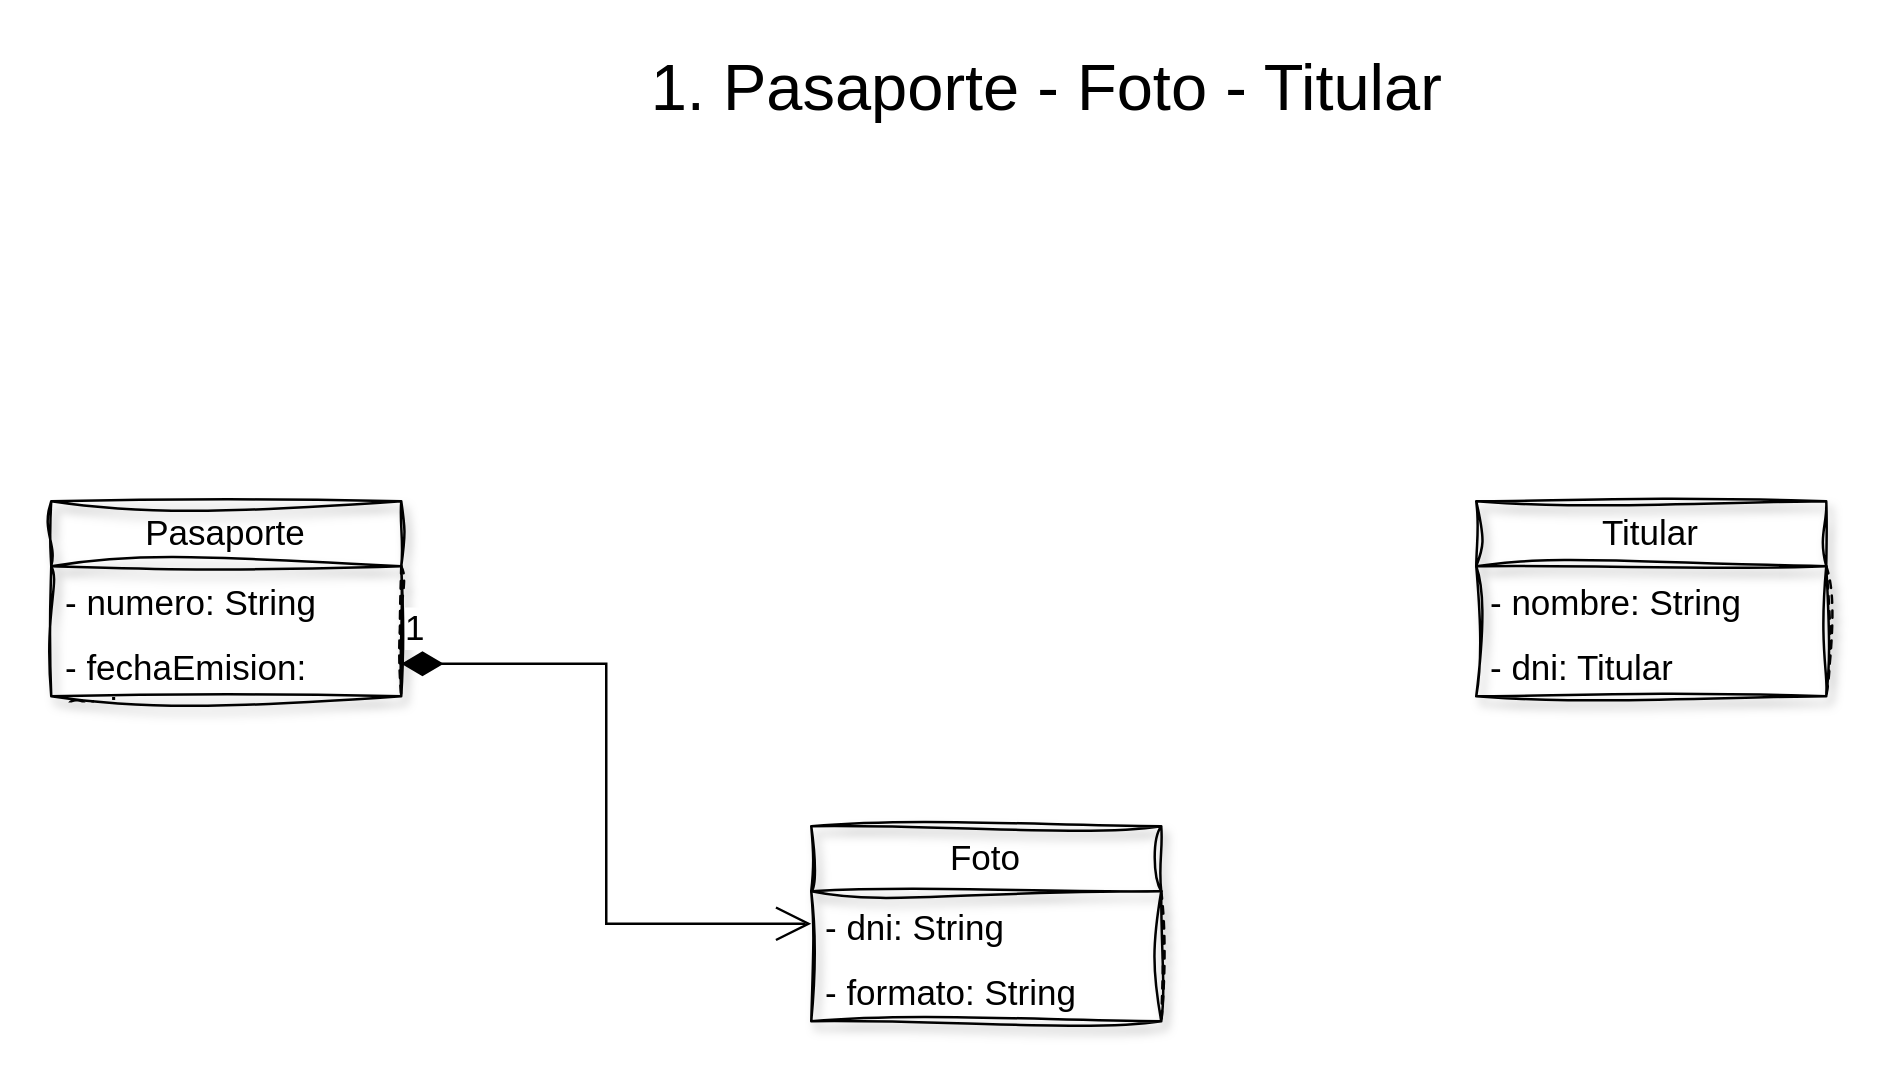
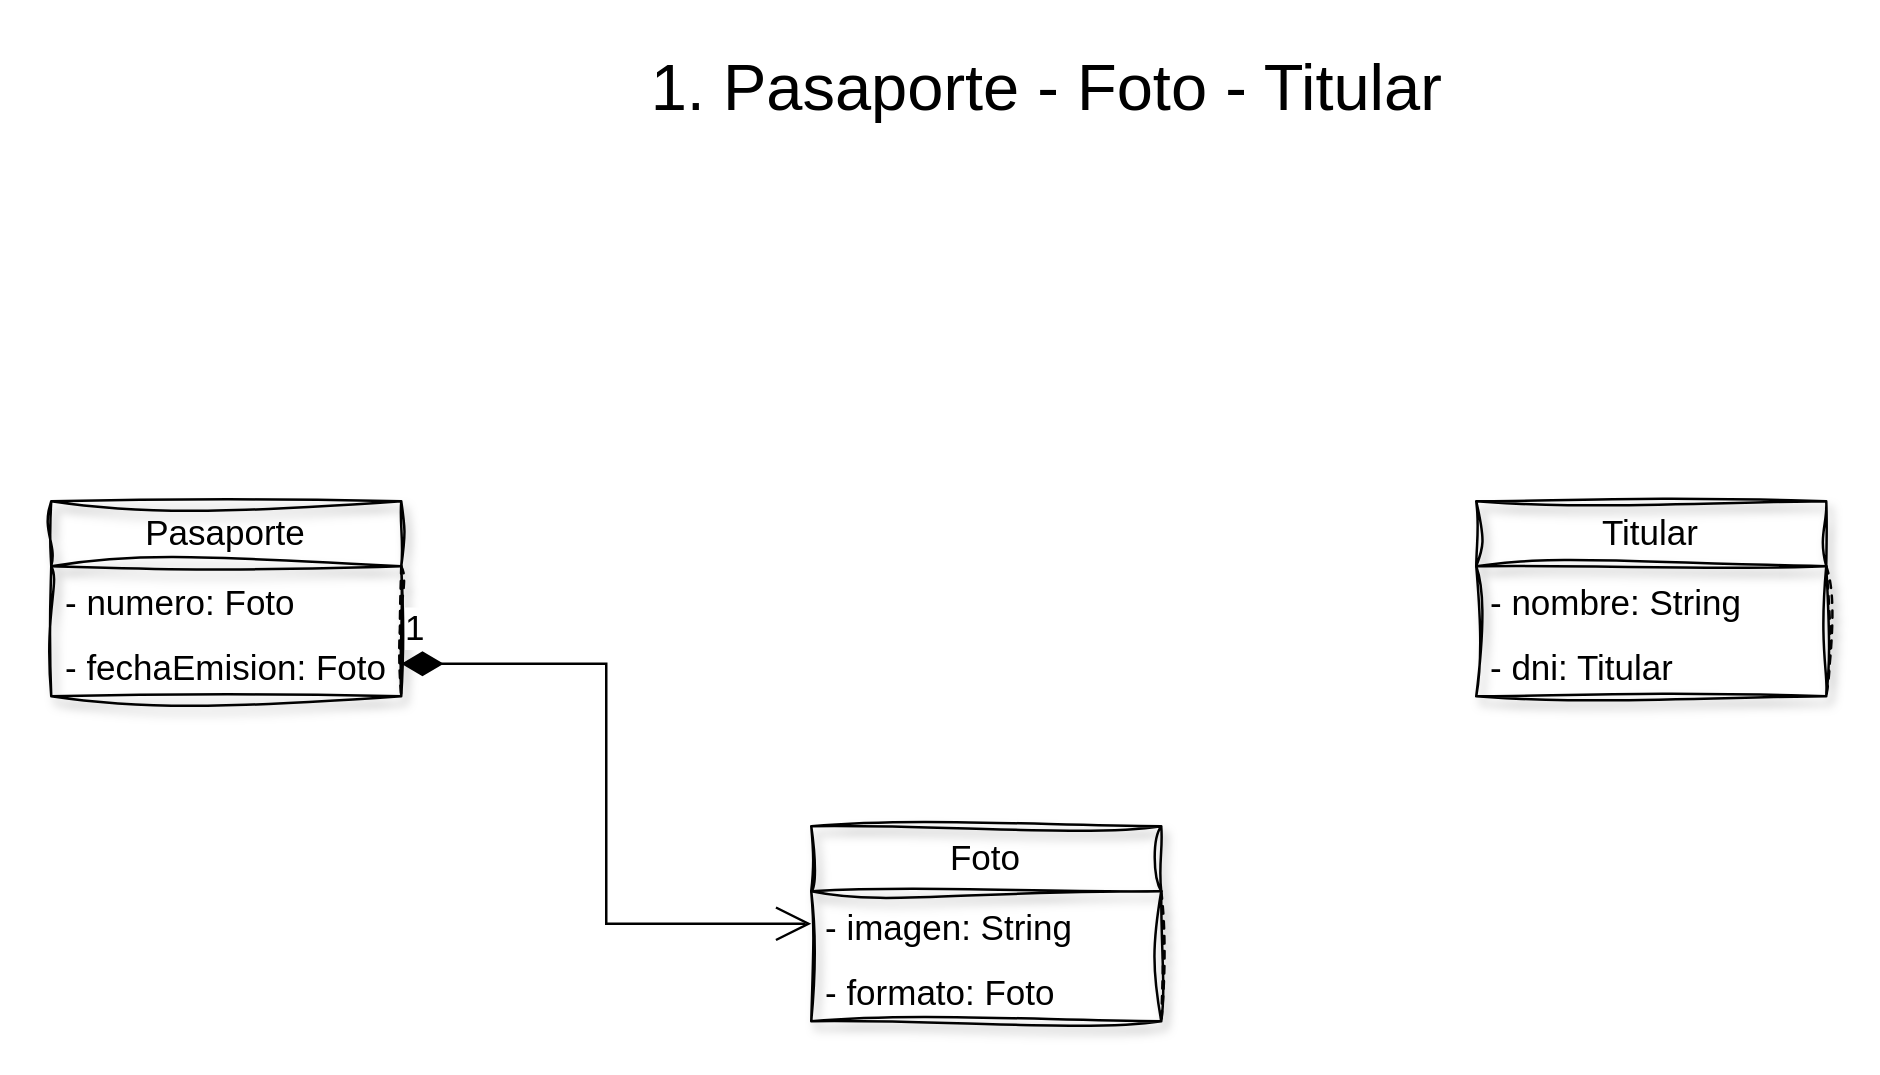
  <mxCell id="0" />
  <mxCell id="1" parent="0" />
  <mxCell id="2" value="Pasaporte" style="swimlane;fontStyle=0;childLayout=stackLayout;horizontal=1;startSize=26;fillColor=none;horizontalStack=0;resizeParent=1;resizeParentMax=0;resizeLast=0;collapsible=1;marginBottom=0;whiteSpace=wrap;html=1;swimlaneFillColor=none;separatorColor=#000000;movableLabel=0;rounded=0;shadow=1;sketch=1;curveFitting=1;jiggle=2;fontSize=14;" parent="1" vertex="1"><mxGeometry x="20" y="200" width="140" height="78" as="geometry" /></mxCell>
- <mxCell id="3" value="- numero: String" style="text;strokeColor=none;fillColor=none;align=left;verticalAlign=top;spacingLeft=4;spacingRight=4;overflow=hidden;rotatable=0;points=[[0,0.5],[1,0.5]];portConstraint=eastwest;whiteSpace=wrap;html=1;fontSize=14;" parent="2" vertex="1"><mxGeometry y="26" width="140" height="26" as="geometry" /></mxCell>
- <mxCell id="4" value="- fechaEmision: String" style="text;strokeColor=none;fillColor=none;align=left;verticalAlign=top;spacingLeft=4;spacingRight=4;overflow=hidden;rotatable=0;points=[[0,0.5],[1,0.5]];portConstraint=eastwest;whiteSpace=wrap;html=1;fontSize=14;" parent="2" vertex="1"><mxGeometry y="52" width="140" height="26" as="geometry" /></mxCell>
+ <mxCell id="3" value="- numero: Foto" style="text;strokeColor=none;fillColor=none;align=left;verticalAlign=top;spacingLeft=4;spacingRight=4;overflow=hidden;rotatable=0;points=[[0,0.5],[1,0.5]];portConstraint=eastwest;whiteSpace=wrap;html=1;fontSize=14;" parent="2" vertex="1"><mxGeometry y="26" width="140" height="26" as="geometry" /></mxCell>
+ <mxCell id="4" value="- fechaEmision: Foto" style="text;strokeColor=none;fillColor=none;align=left;verticalAlign=top;spacingLeft=4;spacingRight=4;overflow=hidden;rotatable=0;points=[[0,0.5],[1,0.5]];portConstraint=eastwest;whiteSpace=wrap;html=1;fontSize=14;" parent="2" vertex="1"><mxGeometry y="52" width="140" height="26" as="geometry" /></mxCell>
  <mxCell id="5" value="&lt;font style=&quot;font-size: 26px;&quot;&gt;1. Pasaporte - Foto - Titular&lt;/font&gt;" style="text;html=1;align=center;verticalAlign=middle;whiteSpace=wrap;rounded=0;" parent="1" vertex="1"><mxGeometry x="253" y="20" width="331" height="30" as="geometry" /></mxCell>
  <mxCell id="6" value="Foto" style="swimlane;fontStyle=0;childLayout=stackLayout;horizontal=1;startSize=26;fillColor=none;horizontalStack=0;resizeParent=1;resizeParentMax=0;resizeLast=0;collapsible=1;marginBottom=0;whiteSpace=wrap;html=1;swimlaneFillColor=none;separatorColor=#000000;movableLabel=0;rounded=0;shadow=1;sketch=1;curveFitting=1;jiggle=2;fontSize=14;" parent="1" vertex="1"><mxGeometry x="324" y="330" width="140" height="78" as="geometry" /></mxCell>
- <mxCell id="7" value="- dni: String" style="text;strokeColor=none;fillColor=none;align=left;verticalAlign=top;spacingLeft=4;spacingRight=4;overflow=hidden;rotatable=0;points=[[0,0.5],[1,0.5]];portConstraint=eastwest;whiteSpace=wrap;html=1;fontSize=14;" parent="6" vertex="1"><mxGeometry y="26" width="140" height="26" as="geometry" /></mxCell>
- <mxCell id="8" value="- formato: String" style="text;strokeColor=none;fillColor=none;align=left;verticalAlign=top;spacingLeft=4;spacingRight=4;overflow=hidden;rotatable=0;points=[[0,0.5],[1,0.5]];portConstraint=eastwest;whiteSpace=wrap;html=1;fontSize=14;" parent="6" vertex="1"><mxGeometry y="52" width="140" height="26" as="geometry" /></mxCell>
+ <mxCell id="7" value="- imagen: String" style="text;strokeColor=none;fillColor=none;align=left;verticalAlign=top;spacingLeft=4;spacingRight=4;overflow=hidden;rotatable=0;points=[[0,0.5],[1,0.5]];portConstraint=eastwest;whiteSpace=wrap;html=1;fontSize=14;" parent="6" vertex="1"><mxGeometry y="26" width="140" height="26" as="geometry" /></mxCell>
+ <mxCell id="8" value="- formato: Foto" style="text;strokeColor=none;fillColor=none;align=left;verticalAlign=top;spacingLeft=4;spacingRight=4;overflow=hidden;rotatable=0;points=[[0,0.5],[1,0.5]];portConstraint=eastwest;whiteSpace=wrap;html=1;fontSize=14;" parent="6" vertex="1"><mxGeometry y="52" width="140" height="26" as="geometry" /></mxCell>
  <mxCell id="9" value="Titular" style="swimlane;fontStyle=0;childLayout=stackLayout;horizontal=1;startSize=26;fillColor=none;horizontalStack=0;resizeParent=1;resizeParentMax=0;resizeLast=0;collapsible=1;marginBottom=0;whiteSpace=wrap;html=1;swimlaneFillColor=none;separatorColor=#000000;movableLabel=0;rounded=0;shadow=1;sketch=1;curveFitting=1;jiggle=2;fontSize=14;" parent="1" vertex="1"><mxGeometry x="590" y="200" width="140" height="78" as="geometry" /></mxCell>
  <mxCell id="10" value="- nombre: String" style="text;strokeColor=none;fillColor=none;align=left;verticalAlign=top;spacingLeft=4;spacingRight=4;overflow=hidden;rotatable=0;points=[[0,0.5],[1,0.5]];portConstraint=eastwest;whiteSpace=wrap;html=1;fontSize=14;" parent="9" vertex="1"><mxGeometry y="26" width="140" height="26" as="geometry" /></mxCell>
  <mxCell id="11" value="- dni: Titular" style="text;strokeColor=none;fillColor=none;align=left;verticalAlign=top;spacingLeft=4;spacingRight=4;overflow=hidden;rotatable=0;points=[[0,0.5],[1,0.5]];portConstraint=eastwest;whiteSpace=wrap;html=1;fontSize=14;" parent="9" vertex="1"><mxGeometry y="52" width="140" height="26" as="geometry" /></mxCell>
  <mxCell id="12" value="1" style="endArrow=open;html=1;endSize=12;startArrow=diamondThin;startSize=14;startFill=1;edgeStyle=orthogonalEdgeStyle;align=left;verticalAlign=bottom;rounded=0;exitX=1;exitY=0.5;exitDx=0;exitDy=0;entryX=0;entryY=0.5;entryDx=0;entryDy=0;fontSize=14;" parent="1" source="4" target="7" edge="1"><mxGeometry x="-1" y="3" relative="1" as="geometry"><mxPoint x="150" y="270" as="sourcePoint" /><mxPoint x="310" y="270" as="targetPoint" /><mxPoint as="offset" /></mxGeometry></mxCell>
